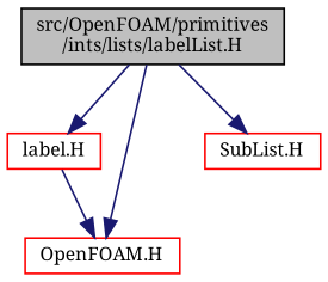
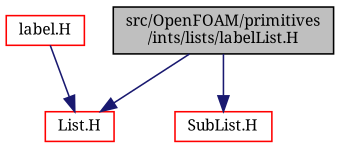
  digraph {
    fontname="Noto Serif"
    node [color=red fontname="Noto Serif" fontsize=10 shape=record]
    edge [color=midnightblue fontname="Noto Serif" fontsize=10 labelfontname=Helvetica labelfontsize=10 style=solid]
    n1 [color=black fillcolor=grey75 fontcolor=black height=0.2 label="src/OpenFOAM/primitives\l/ints/lists/labelList.H" style=filled width=0.4]
    n2 [height=0.2 label="label.H" width=0.4]
-   n3 [height=0.2 label="OpenFOAM.H" width=0.4]
+   n3 [height=0.2 label="List.H" width=0.4]
    n4 [height=0.2 label="SubList.H" width=0.4]
-   n1 -> n2
    n1 -> n3
    n1 -> n4
    n2 -> n3
  }
